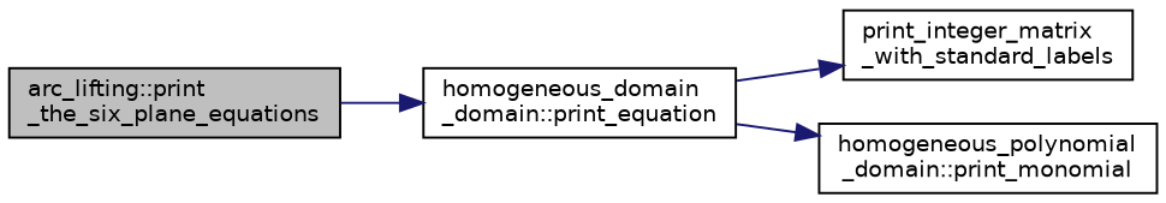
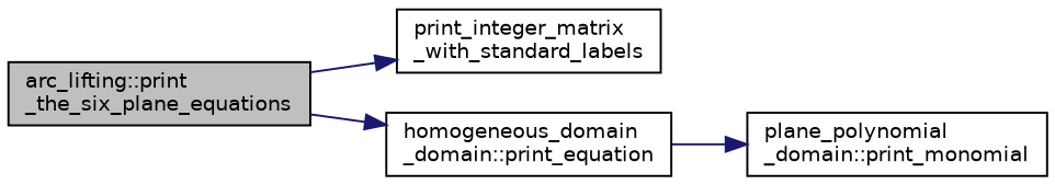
  digraph {
    rankdir=LR
    node [color=black fillcolor=white fontname=Helvetica fontsize=10 shape=record style=filled]
    edge [color=midnightblue fontname=Helvetica fontsize=10 labelfontname=Helvetica labelfontsize=10 style=solid]
    n1 [fillcolor=grey75 fontcolor=black height=0.2 label="arc_lifting::print\l_the_six_plane_equations" width=0.4]
    n2 [height=0.2 label="print_integer_matrix\l_with_standard_labels" width=0.4]
    n3 [height=0.2 label="homogeneous_domain\l_domain::print_equation" width=0.4]
-   n4 [height=0.2 label="homogeneous_polynomial\l_domain::print_monomial" width=0.4]
-   n3 -> n2
+   n4 [height=0.2 label="plane_polynomial\l_domain::print_monomial" width=0.4]
+   n1 -> n2
    n1 -> n3
    n3 -> n4
  }
